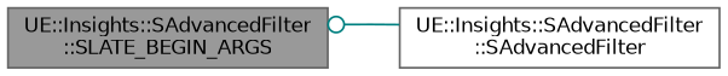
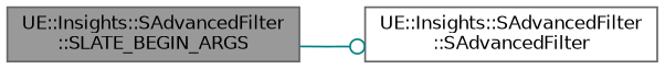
  digraph {
    rankdir=LR
    node [fontname=Helvetica fontsize=10 shape=box style=filled]
    n1 [color=gray40 fillcolor=grey60 fontcolor=black height=0.2 label="UE::Insights::SAdvancedFilter\l::SLATE_BEGIN_ARGS" width=0.4]
    n2 [color=grey40 fillcolor=white height=0.2 label="UE::Insights::SAdvancedFilter\l::SAdvancedFilter" width=0.4]
-   n2 -> n1 [color=teal fontname=Helvetica fontsize=10 labelfontname=Helvetica labelfontsize=10 style=solid arrowhead=odot]
+   n1 -> n2 [color=teal fontname=Helvetica fontsize=10 labelfontname=Helvetica labelfontsize=10 style=solid arrowhead=odot]
  }
